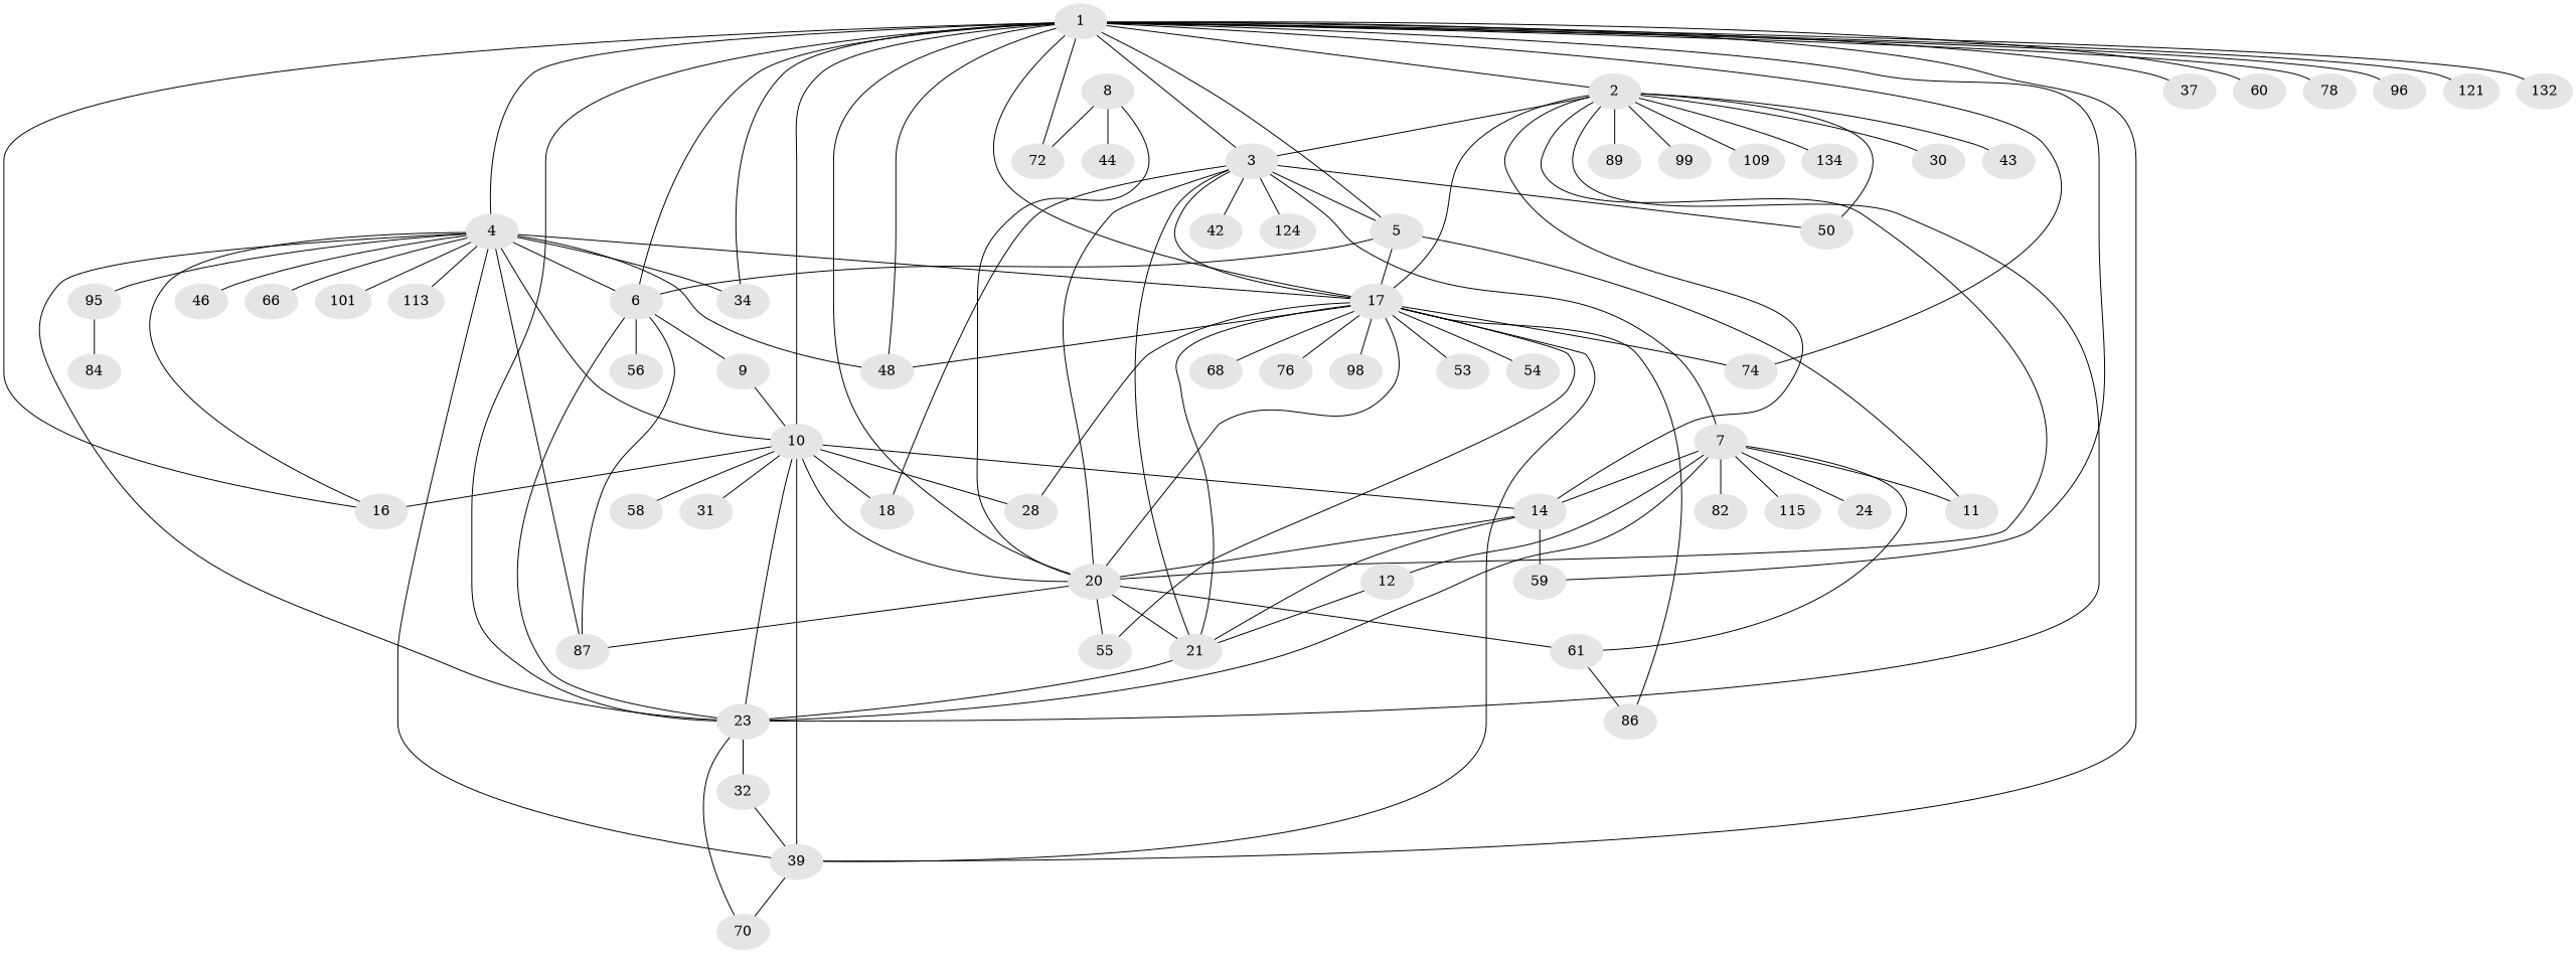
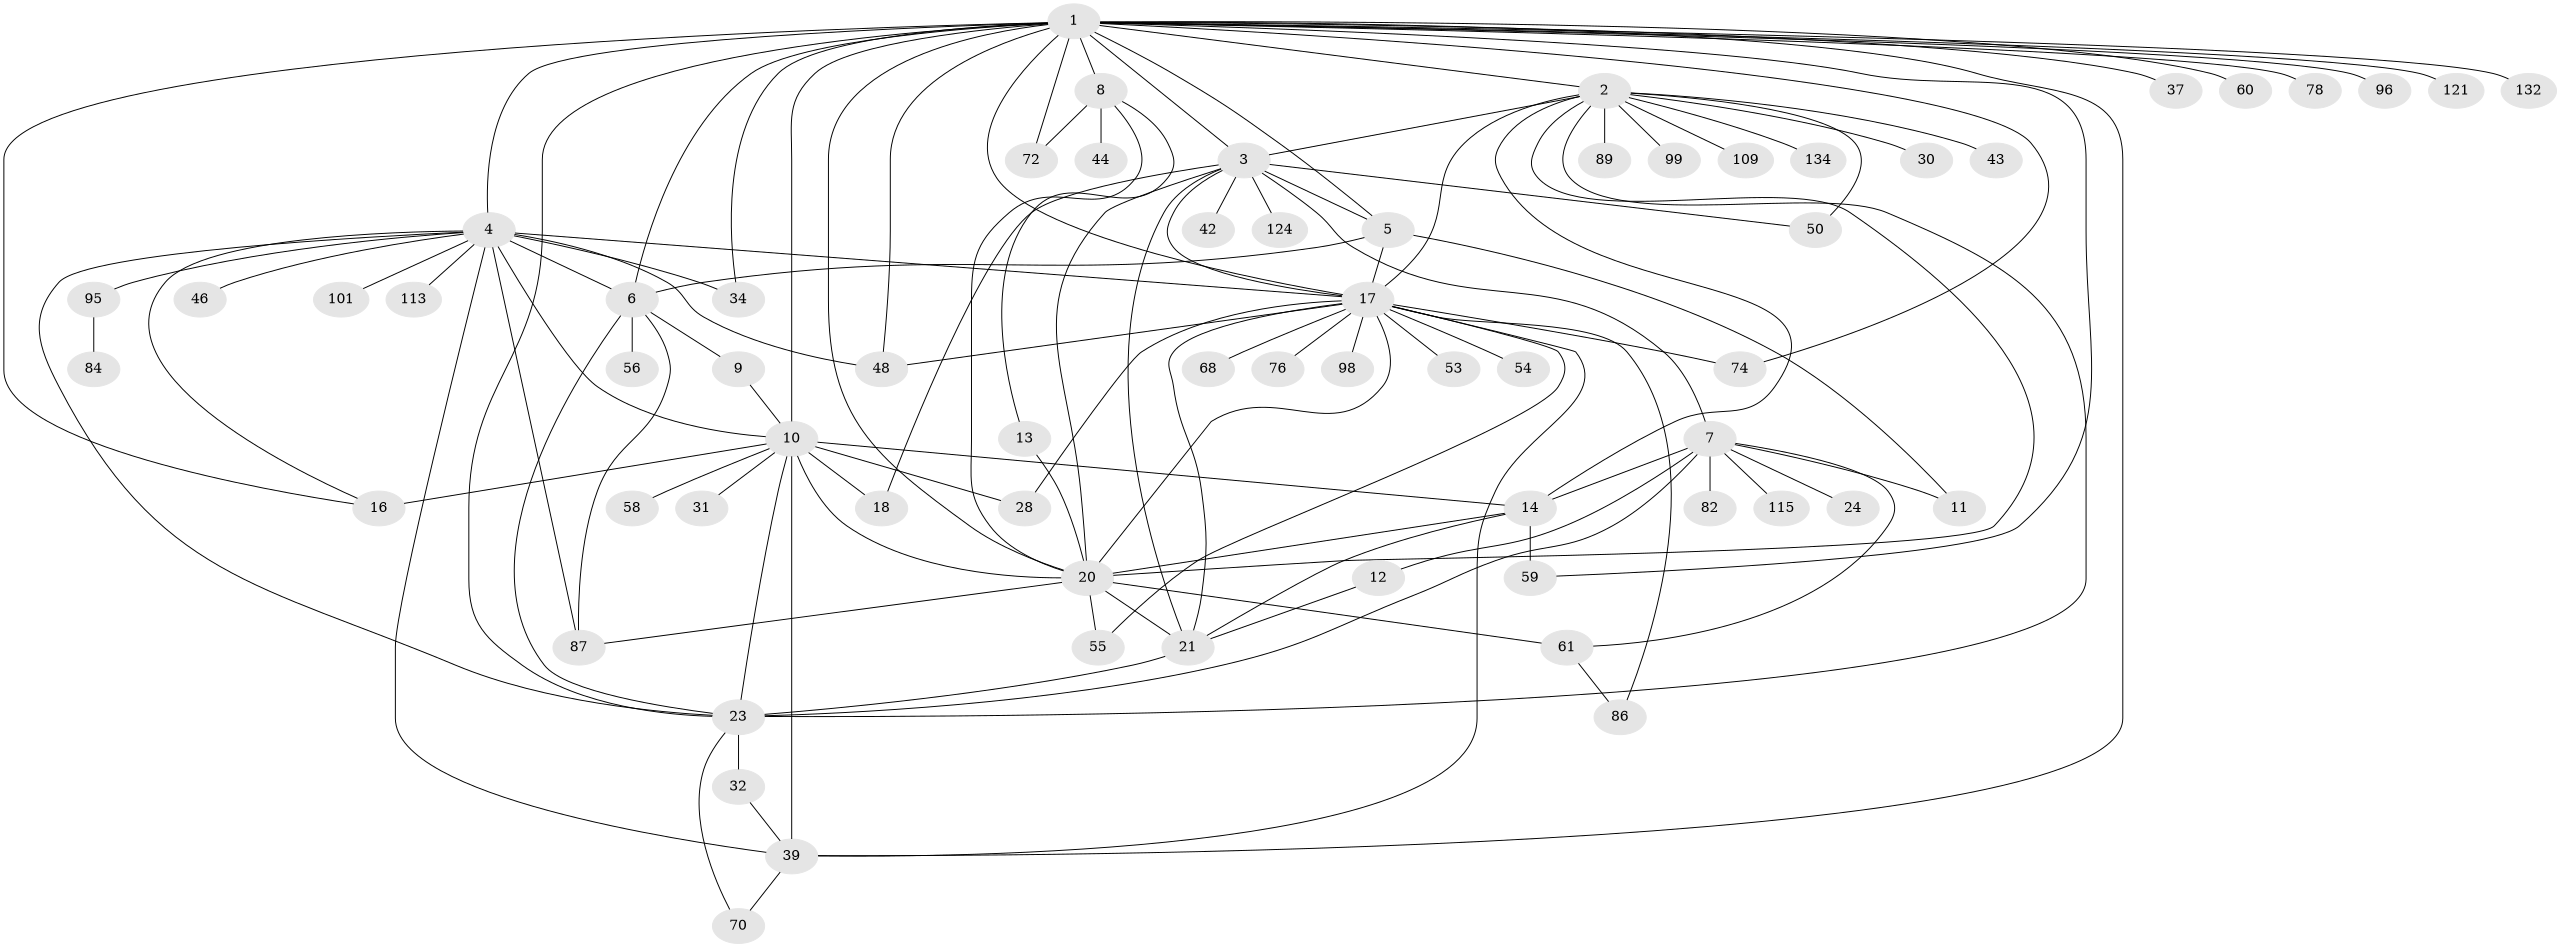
  graph {
    node [color=gray90 style=filled]
    1
    2
    3
    4
    5
    6 [super="+110+47"]
    8 [super="+45"]
    10 [super="+38"]
    16 [super="+26+73"]
    17 [super="+90+19"]
    20 [super="+71+33+29+79"]
    23 [super="+93+25"]
    34 [super="+102"]
    37
    39 [super="+92+67"]
    48
    59 [super="+77+81"]
    60
    72
    74 [super="+97"]
    78
    96
    121
    132
    14
    30
    43
    50
    89
    99
    109
    134
    7
    18
    21 [super="+63"]
    42
    n37 [label=124]
    n38 [label=95]
    46
-   66 [super="+95"]
    87 [super="+91"]
    101
    113
    11 [super="+27+83"]
    9 [super="+40"]
    56
+   13
    44
    28
    31 [super="+108"]
    58
    53
    54
    55 [super="+117"]
    68
    76
    86 [super="+106"]
    98
    61
    32
    70
    12
    24
    82
    115
    84
    1 -- 2
    1 -- 3
    1 -- 4
    1 -- 5
    1 -- 6 [weight=2]
+   1 -- 8
    1 -- 10
    1 -- 16
    1 -- 17 [weight=2]
    1 -- 20 [weight=2]
    1 -- 23
    1 -- 34
    1 -- 37
    1 -- 39
    1 -- 48
    1 -- 59
    1 -- 60
    1 -- 72
    1 -- 74
    1 -- 78
    1 -- 96
    1 -- 121
    1 -- 132
    2 -- 3
    2 -- 17
    2 -- 20
    2 -- 23
    2 -- 14
    2 -- 30
    2 -- 43
    2 -- 50
    2 -- 89
    2 -- 99
    2 -- 109
    2 -- 134
    3 -- 5
    3 -- 17
    3 -- 20
    3 -- 50
    3 -- 7
    3 -- 18
    3 -- 21 [weight=2]
    3 -- 42
    3 -- n37
    4 -- 6
    4 -- 10
    4 -- 16
    4 -- 17 [weight=3]
    4 -- 23
    4 -- 34
    4 -- 39
    4 -- 48
    4 -- n38
    4 -- 46
-   4 -- 66
    4 -- 87
    4 -- 101
    4 -- 113
    5 -- 6
    5 -- 17
    5 -- 11
    6 -- 23
    6 -- 87
    6 -- 9
    6 -- 56
    8 -- 20
    8 -- 72
+   8 -- 13
    8 -- 44
    10 -- 16 [weight=3]
    10 -- 20 [weight=3]
    10 -- 23
    10 -- 39 [weight=2]
    10 -- 14
    10 -- 18
    10 -- 28
    10 -- 31
    10 -- 58
    17 -- 20
    17 -- 39 [weight=3]
    17 -- 48
    17 -- 74
    17 -- 21
    17 -- 28
    17 -- 53
    17 -- 54
    17 -- 55
    17 -- 68
    17 -- 76
    17 -- 86 [weight=2]
    17 -- 98
    20 -- 21
    20 -- 87
    20 -- 55
    20 -- 61
    23 -- 32
    23 -- 70
    39 -- 70
    14 -- 20 [weight=2]
    14 -- 59
    14 -- 21
    7 -- 23
    7 -- 14
    7 -- 11
    7 -- 61
    7 -- 12
    7 -- 24
    7 -- 82
    7 -- 115
    21 -- 23
    n38 -- 84
    9 -- 10
+   13 -- 20
    61 -- 86
    32 -- 39
    12 -- 21
  }
